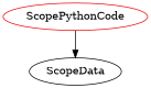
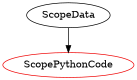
  digraph {
    n1 [color=red2 label=ScopePythonCode shape=oval]
    ScopeData
-   n1 -> ScopeData
+   ScopeData -> n1
  }
